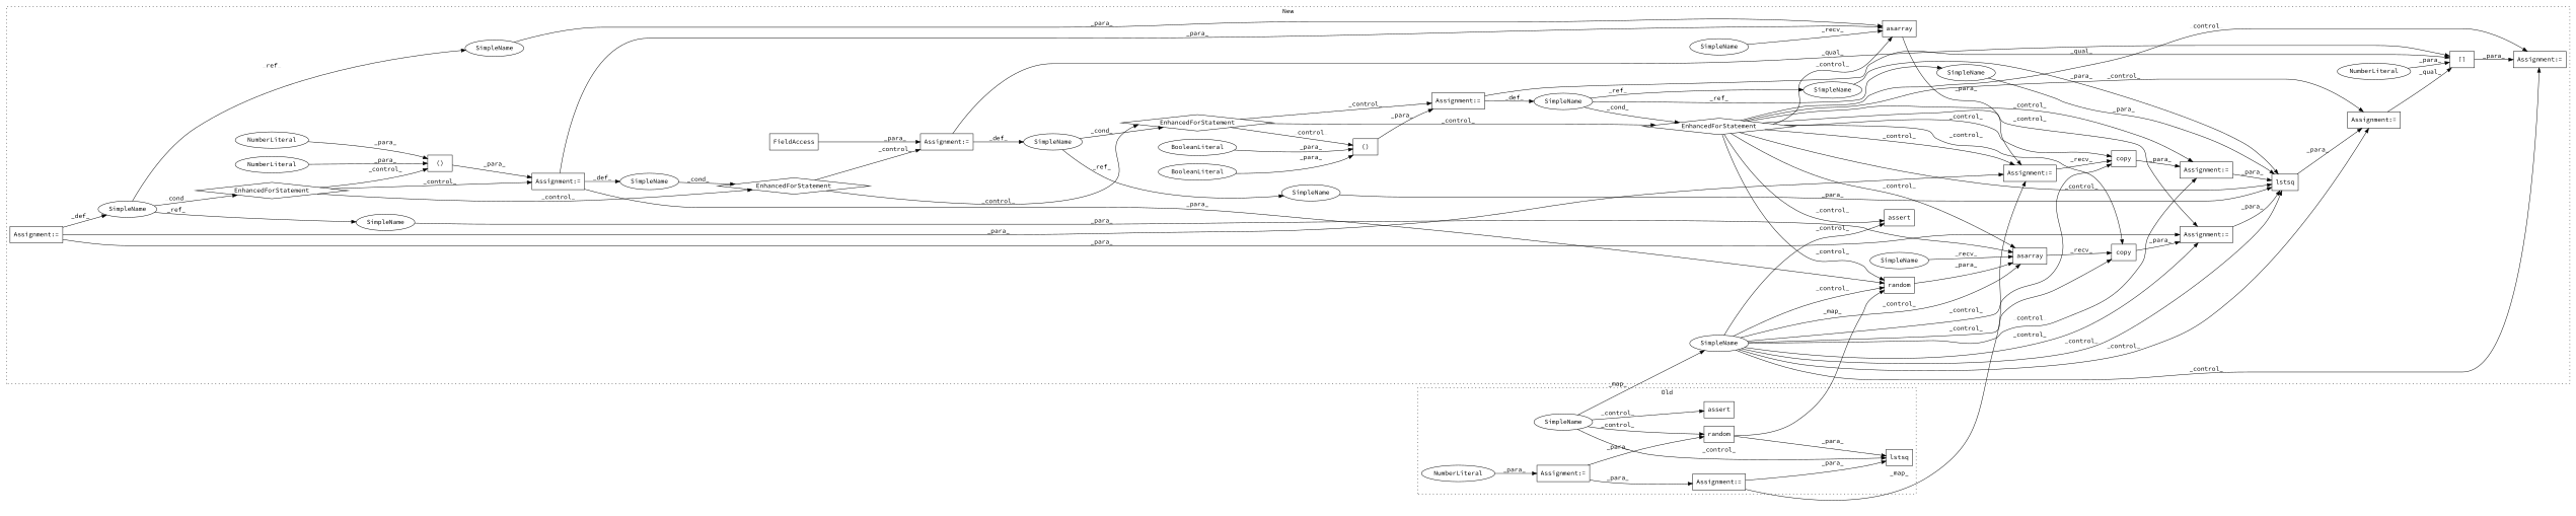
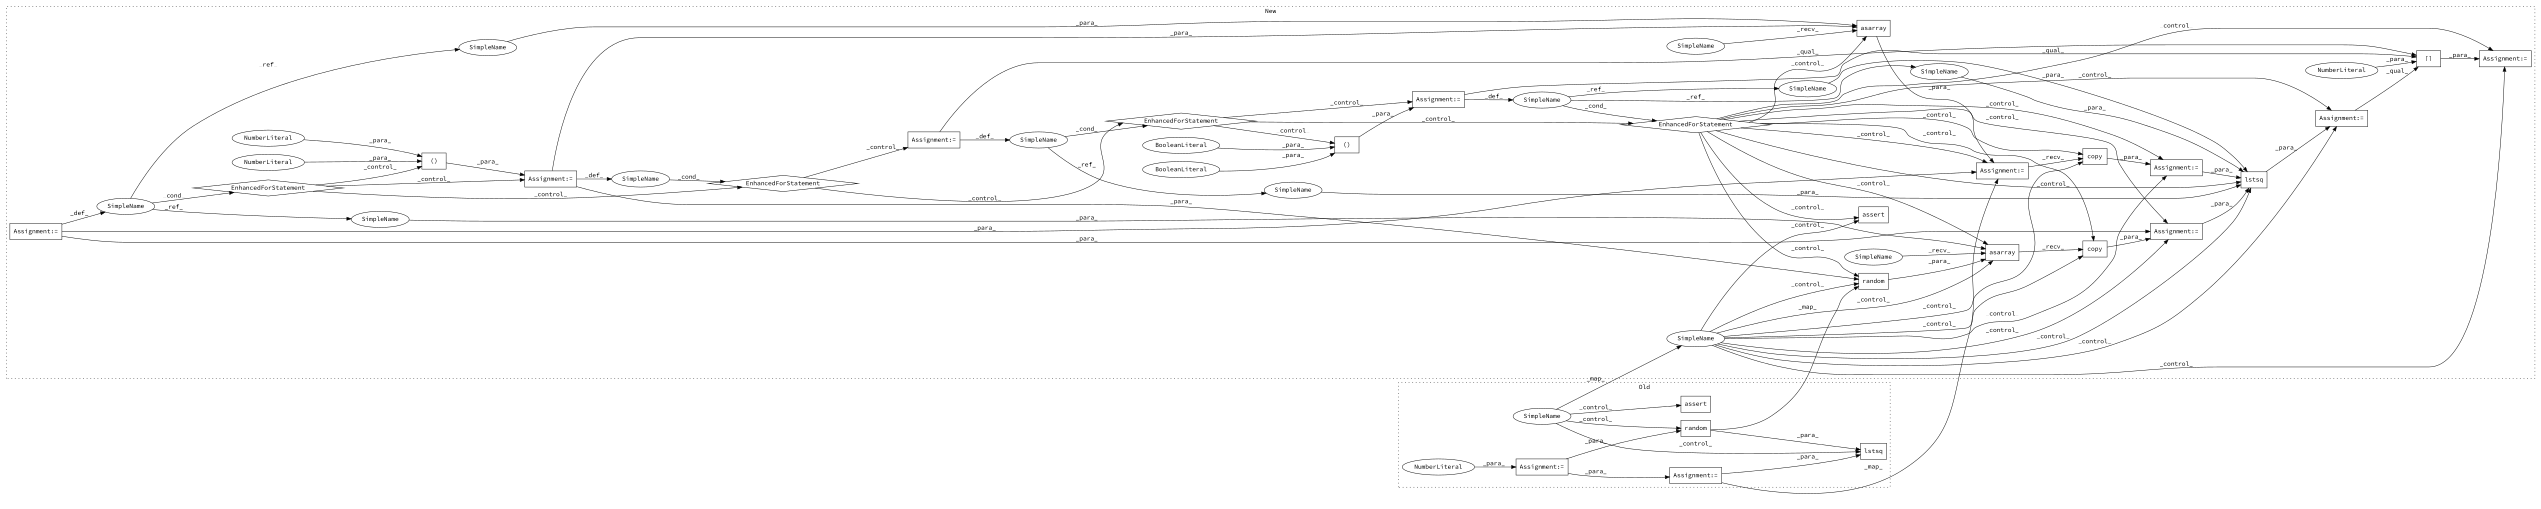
  digraph {
    rankdir=LR
    fontname="Source Code Pro"
    node [a=42 l=1 s="36565,36644" shape=box fontname="Source Code Pro"]
    edge [fontname="Source Code Pro"]
    n1 [a=32 l="7,1" label=random s="29957,29978"]
    n2 [a=32 l="6,1" label=lstsq s="30041,30050"]
    n3 [a=7 label="Assignment:=" s=29619]
    n4 [label=SimpleName s=29933 shape=ellipse]
    n5 [a=34 l=2 label=NumberLiteral s=29620 shape=ellipse]
    n6 [a=7 label="Assignment:=" s=29639]
    n7 [a=32 l="26,1" label=assert s="30110,30157"]
    n8 [a=32 l="7,1" label=random s="37507,37528"]
    n9 [a=7 label="Assignment:=" s=37609]
    n10 [a=7 label="Assignment:=" s=37554]
    n11 [l=5 label=SimpleName s=36622 shape=ellipse]
    n12 [a=106 l=57 label="()" s=36744]
    n13 [a=70 l="53,2" label=EnhancedForStatement shape=diamond]
    n14 [a=106 l=22 label="()" s=37028]
    n15 [a=70 l="69,3" label=EnhancedForStatement s="36654,36801" shape=diamond]
    n16 [a=9 l=4 label=BooleanLiteral s=37028 shape=ellipse]
    n17 [a=70 l="61,2" label=EnhancedForStatement s="36814,36922" shape=diamond]
    n18 [a=9 l=5 label=BooleanLiteral s=37045 shape=ellipse]
    n19 [a=70 l="65,3" label=EnhancedForStatement s="36936,37050" shape=diamond]
    n20 [a=32 l="6,1" label=lstsq s="37610,37655"]
    n21 [a=32 l="16,1" label=assert s="37779,37907"]
    n22 [a=32 l=6 label=copy s=37584]
    n23 [a=32 l="8,1" label=asarray s="37499,37535"]
    n24 [a=32 l="8,1" label=asarray s="37075,37158"]
    n25 [a=32 l=6 label=copy s=37557]
    n26 [a=2 l="4,1" label="[]" s="37698,37703"]
    n27 [a=34 label=NumberLiteral s=37702 shape=ellipse]
    n28 [a=34 l=2 label=NumberLiteral s=36745 shape=ellipse]
    n29 [a=34 l=2 label=NumberLiteral s=36760 shape=ellipse]
    n30 [label=SimpleName s=36727 shape=ellipse]
    n31 [l=13 label=SimpleName s=36882 shape=ellipse]
    n32 [l=9 label=SimpleName s=37005 shape=ellipse]
    n33 [a=7 label="Assignment:=" s=37581]
    n34 [label=SimpleName s=37461 shape=ellipse]
    n35 [a=7 label="Assignment:=" s=37068]
    n36 [a=7 l="61,2" label="Assignment:=" s="36814,36922"]
-   n37 [a=22 l=24 label=FieldAccess s=36898]
    n38 [a=7 l="53,2" label="Assignment:="]
    n39 [a=7 l="65,3" label="Assignment:=" s="36936,37050"]
    n40 [a=7 label="Assignment:=" s=37697]
    n41 [a=7 l="69,3" label="Assignment:=" s="36654,36801"]
    n42 [l=5 label=SimpleName s=37493 shape=ellipse]
    n43 [l=5 label=SimpleName s=37069 shape=ellipse]
    n44 [l=5 label=SimpleName s=37530 shape=ellipse]
    n45 [l=5 label=SimpleName s=37153 shape=ellipse]
    n46 [l=13 label=SimpleName s=37622 shape=ellipse]
    n47 [l=9 label=SimpleName s=37636 shape=ellipse]
    n48 [l=9 label=SimpleName s=37646 shape=ellipse]
    subgraph cluster_1 {
      label=Old
      style=dotted
      n1
      n2
      n3
      n4
      n5
      n6
      n7
    }
    subgraph cluster_2 {
      label=New
      style=dotted
      n8
      n9
      n10
      n11
      n12
      n13
      n14
      n15
      n16
      n17
      n18
      n19
      n20
      n21
      n22
      n23
      n24
      n25
      n26
      n27
      n28
      n29
      n30
      n31
      n32
      n33
      n34
      n35
      n36
-     n37
      n38
      n39
      n40
      n41
      n42
      n43
      n44
      n45
      n46
      n47
      n48
    }
    n1 -> n2 [label=_para_]
    n1 -> n8 [label=_map_]
    n3 -> n1 [label=_para_]
    n3 -> n6 [label=_para_]
    n4 -> n1 [label=_control_]
    n4 -> n2 [label=_control_]
    n4 -> n7 [label=_control_]
    n4 -> n34 [label=_map_]
    n5 -> n3 [label=_para_]
    n6 -> n2 [label=_para_]
    n6 -> n35 [label=_map_]
    n8 -> n23 [label=_para_]
    n9 -> n26 [label=_qual_]
    n10 -> n20 [label=_para_]
    n11 -> n13 [label=_cond_]
    n11 -> n44 [label=_ref_]
    n11 -> n45 [label=_ref_]
    n12 -> n41 [label=_para_]
    n13 -> n12 [label=_control_]
    n13 -> n15 [label=_control_]
    n13 -> n41 [label=_control_]
    n14 -> n39 [label=_para_]
    n15 -> n17 [label=_control_]
    n15 -> n36 [label=_control_]
    n16 -> n14 [label=_para_]
    n17 -> n14 [label=_control_]
    n17 -> n19 [label=_control_]
    n17 -> n39 [label=_control_]
    n18 -> n14 [label=_para_]
    n19 -> n8 [label=_control_]
    n19 -> n9 [label=_control_]
    n19 -> n10 [label=_control_]
    n19 -> n20 [label=_control_]
    n19 -> n21 [label=_control_]
    n19 -> n22 [label=_control_]
    n19 -> n23 [label=_control_]
    n19 -> n24 [label=_control_]
    n19 -> n25 [label=_control_]
    n19 -> n33 [label=_control_]
    n19 -> n35 [label=_control_]
    n19 -> n40 [label=_control_]
    n20 -> n9 [label=_para_]
    n22 -> n33 [label=_para_]
    n23 -> n22 [label=_recv_]
    n24 -> n35 [label=_para_]
    n25 -> n10 [label=_para_]
    n26 -> n40 [label=_para_]
    n27 -> n26 [label=_para_]
    n28 -> n12 [label=_para_]
    n29 -> n12 [label=_para_]
    n30 -> n15 [label=_cond_]
    n31 -> n17 [label=_cond_]
    n31 -> n46 [label=_ref_]
    n32 -> n19 [label=_cond_]
    n32 -> n47 [label=_ref_]
    n32 -> n48 [label=_ref_]
    n33 -> n20 [label=_para_]
    n34 -> n8 [label=_control_]
    n34 -> n9 [label=_control_]
    n34 -> n10 [label=_control_]
    n34 -> n20 [label=_control_]
    n34 -> n21 [label=_control_]
    n34 -> n22 [label=_control_]
    n34 -> n23 [label=_control_]
    n34 -> n25 [label=_control_]
    n34 -> n33 [label=_control_]
    n34 -> n40 [label=_control_]
    n35 -> n25 [label=_recv_]
    n36 -> n26 [label=_qual_]
    n36 -> n31 [label=_def_]
-   n37 -> n36 [label=_para_]
    n38 -> n11 [label=_def_]
    n38 -> n33 [label=_para_]
    n38 -> n35 [label=_para_]
    n39 -> n26 [label=_qual_]
    n39 -> n32 [label=_def_]
    n41 -> n8 [label=_para_]
    n41 -> n24 [label=_para_]
    n41 -> n30 [label=_def_]
    n42 -> n23 [label=_recv_]
    n43 -> n24 [label=_recv_]
    n44 -> n23 [label=_para_]
    n45 -> n24 [label=_para_]
    n46 -> n20 [label=_para_]
    n47 -> n20 [label=_para_]
    n48 -> n20 [label=_para_]
  }
